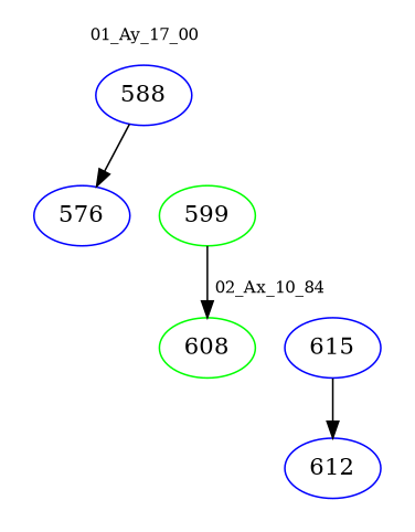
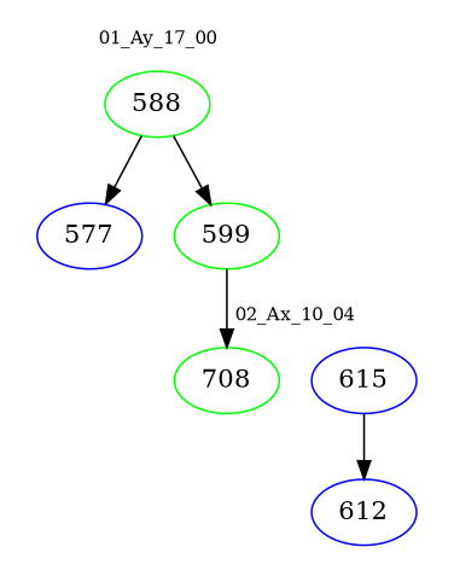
  digraph {
    node [color=blue]
    edge [color=black]
-   n1 [label=588]
-   n2 [label=576]
+   n1 [color=green label=588]
+   n2 [label=577]
    n3 [color=green label=599]
    n4 [label=615]
-   n5 [color=green label=608]
+   n5 [color=green label=708]
    n6 [label=612]
    subgraph cluster_1 {
      color=white
      fontsize=10
      label="01_Ay_17_00"
      n1
      n2
      n3
    }
    subgraph cluster_2 {
      color=white
      fontsize=10
-     label="02_Ax_10_84"
+     label="02_Ax_10_04"
      n4
      n5
      n6
    }
    n1 -> n2
+   n1 -> n3
    n3 -> n5
    n4 -> n6
  }
